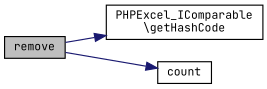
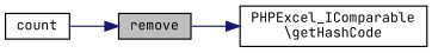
  digraph {
    rankdir=LR
    fontname="JetBrains Mono"
    node [color=black fillcolor=white fontname="JetBrains Mono" fontsize=10 shape=record style=filled]
    edge [color=midnightblue fontname="JetBrains Mono" fontsize=10 labelfontname=Helvetica labelfontsize=10 style=solid]
    n1 [fillcolor=grey75 fontcolor=black height=0.2 label=remove width=0.4]
    n2 [height=0.2 label="PHPExcel_IComparable\l\\getHashCode" width=0.4]
    n3 [height=0.2 label=count width=0.4]
    n1 -> n2
-   n1 -> n3
+   n3 -> n1
  }
